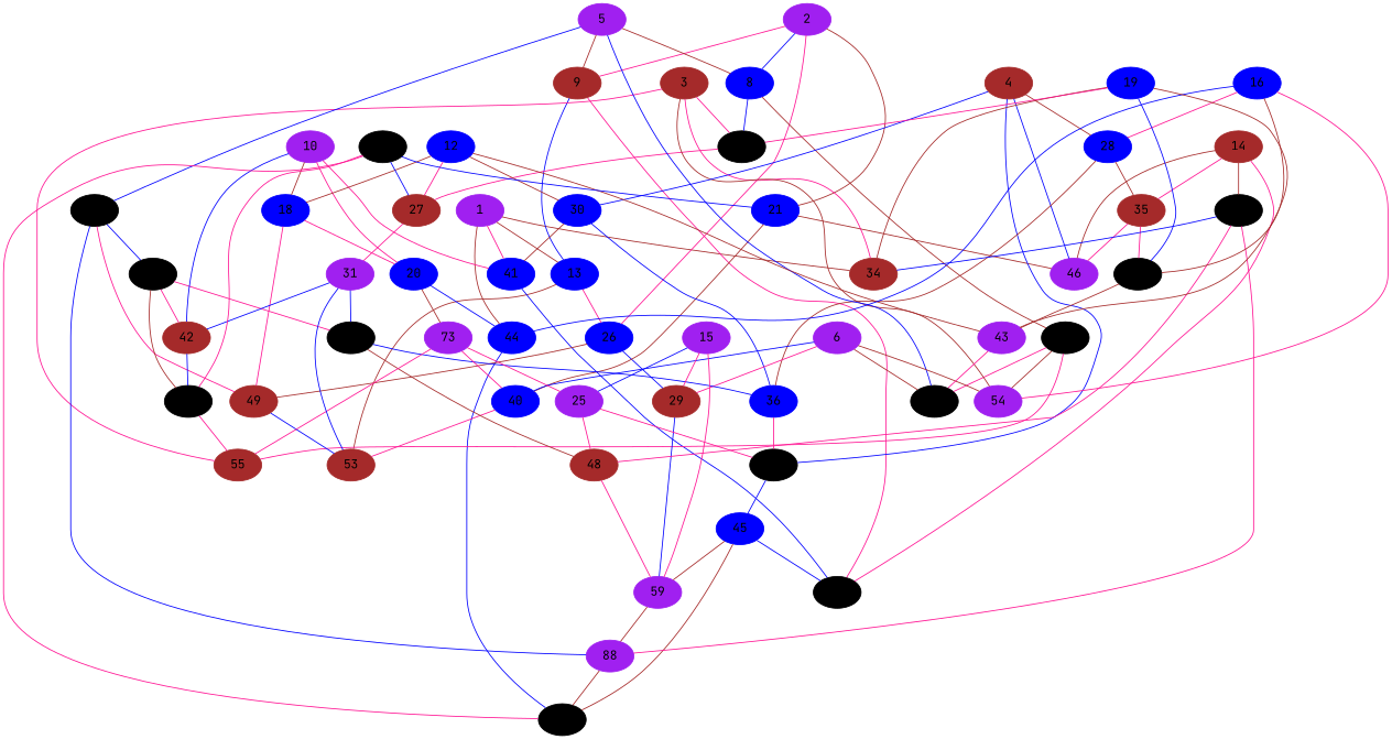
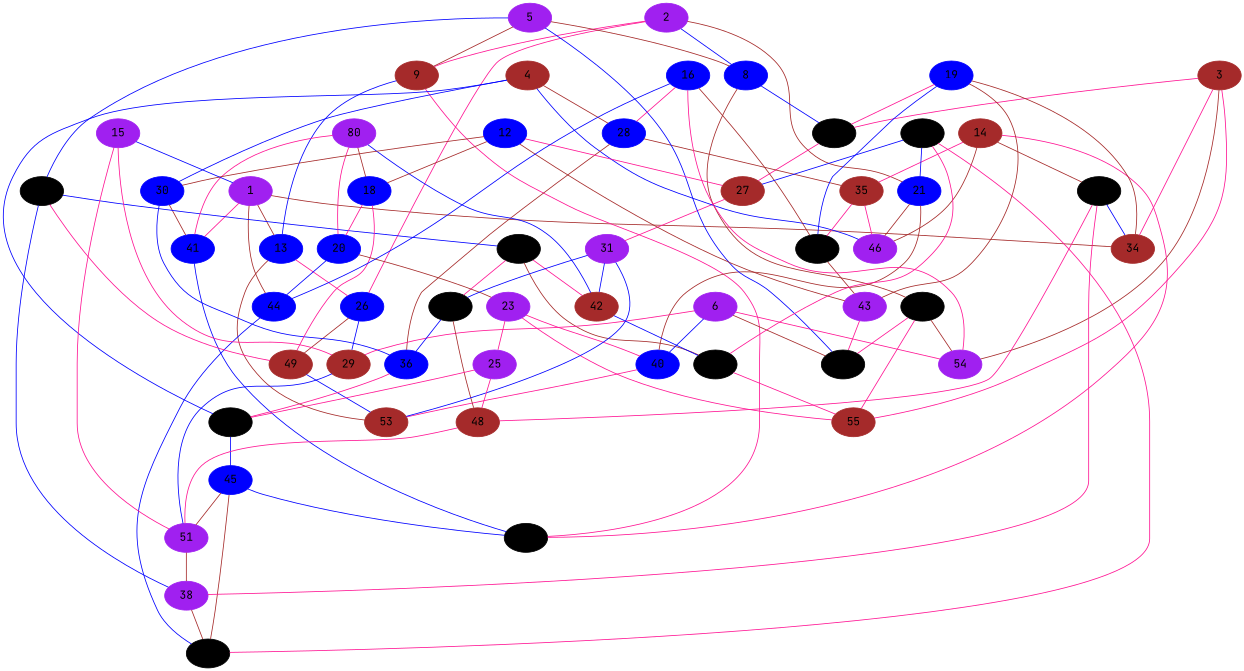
  graph {
    fontname="JetBrains Mono"
    node [color=blue fontname="JetBrains Mono" style=filled]
    edge [color=deeppink fontname="JetBrains Mono"]
    1 [color=purple]
    13
    34 [color=brown]
    41
    44
    26
    53 [color=brown]
    47 [color=black]
    56 [color=black]
    2 [color=purple]
    8
    9 [color=brown]
    21
    22 [color=black]
    11 [color=black]
    46 [color=purple]
    40
    29 [color=brown]
    49 [color=brown]
    3 [color=brown]
    54 [color=purple]
    55 [color=brown]
    27 [color=brown]
    4 [color=brown]
    28
    30
    37 [color=black]
    35 [color=brown]
    36
    45
    5 [color=purple]
    7 [color=black]
    50 [color=black]
    32 [color=black]
-   38 [color=purple label=88]
+   38 [color=purple]
    6 [color=purple]
-   51 [color=purple label=59]
+   51 [color=purple]
    42 [color=brown]
    52 [color=black]
    33 [color=black]
-   10 [color=purple]
+   10 [color=purple label=80]
    18
    20
-   23 [color=purple label=73]
+   23 [color=purple]
    12
    43 [color=purple]
    31 [color=purple]
    14 [color=brown]
    24 [color=black]
    48 [color=brown]
    39 [color=black]
    15 [color=purple]
    25 [color=purple]
    16
    17 [color=black]
    19
    1 -- 13 [color=brown]
    1 -- 34 [color=brown]
    1 -- 41
    1 -- 44 [color=brown]
    13 -- 26
    13 -- 53 [color=brown]
    41 -- 47 [color=blue]
    44 -- 56 [color=blue]
    26 -- 29 [color=blue]
    26 -- 49 [color=brown]
    2 -- 26
    2 -- 8 [color=blue]
    2 -- 9
    2 -- 21 [color=brown]
    8 -- 22 [color=blue]
    8 -- 11 [color=brown]
    9 -- 13 [color=blue]
    9 -- 47
    21 -- 46 [color=brown]
    21 -- 40 [color=brown]
    22 -- 27
    11 -- 54 [color=brown]
    11 -- 55
    11 -- 50
    40 -- 53
    29 -- 51 [color=blue]
    49 -- 53 [color=blue]
    3 -- 34
    3 -- 22
    3 -- 54 [color=brown]
    3 -- 55
    27 -- 31
    4 -- 46 [color=blue]
    4 -- 28 [color=brown]
    4 -- 30 [color=blue]
    4 -- 37 [color=blue]
    28 -- 35 [color=brown]
    28 -- 36 [color=brown]
    30 -- 41 [color=brown]
    30 -- 36 [color=blue]
    37 -- 45 [color=blue]
    35 -- 46
    35 -- 39
    36 -- 37
    45 -- 47 [color=blue]
    45 -- 56 [color=brown]
    45 -- 51 [color=brown]
    5 -- 8 [color=brown]
    5 -- 9 [color=brown]
    5 -- 7 [color=blue]
    5 -- 50 [color=blue]
    7 -- 49
    7 -- 32 [color=blue]
    7 -- 38 [color=blue]
    32 -- 42
    32 -- 52 [color=brown]
    32 -- 33
    38 -- 56 [color=brown]
    6 -- 40 [color=blue]
    6 -- 29
-   6 -- 54 [color=brown]
+   6 -- 54
    6 -- 50 [color=brown]
    51 -- 38 [color=brown]
    42 -- 52 [color=blue]
    52 -- 55
    33 -- 36 [color=blue]
    33 -- 48 [color=brown]
    10 -- 41
    10 -- 42 [color=blue]
    10 -- 18 [color=brown]
    10 -- 20
    18 -- 49
    18 -- 20
    20 -- 44 [color=blue]
    20 -- 23 [color=brown]
    23 -- 40
    23 -- 55
    23 -- 25
    12 -- 27
    12 -- 30 [color=brown]
    12 -- 18 [color=brown]
    12 -- 43 [color=brown]
    43 -- 50
    31 -- 53 [color=blue]
    31 -- 42 [color=blue]
    31 -- 33 [color=blue]
    14 -- 47
    14 -- 46 [color=brown]
    14 -- 35
    14 -- 24 [color=brown]
    24 -- 34 [color=blue]
    24 -- 38
    24 -- 48
    48 -- 51
    39 -- 43 [color=brown]
    15 -- 29
    15 -- 51
-   15 -- 25 [color=blue]
+   15 -- 1 [color=blue]
    25 -- 37
    25 -- 48
    16 -- 44 [color=blue]
    16 -- 54
    16 -- 28
    16 -- 39 [color=brown]
    17 -- 56
    17 -- 21 [color=blue]
    17 -- 27 [color=blue]
    17 -- 52
    19 -- 34 [color=brown]
    19 -- 22
    19 -- 43 [color=brown]
    19 -- 39 [color=blue]
  }
